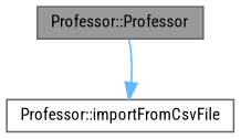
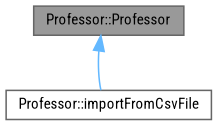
  digraph {
    rankdir=TB
    fontname="Roboto Condensed"
    node [fontname="Roboto Condensed" fontsize=10 shape=box style=filled]
    n1 [color=gray40 fillcolor=grey60 fontcolor=black height=0.2 label="Professor::Professor" width=0.4]
    n2 [color=grey40 fillcolor=white height=0.2 label="Professor::importFromCsvFile" width=0.4]
-   n2 -> n1 [color=steelblue1 dir=back fontname="Roboto Condensed" fontsize=10 labelfontname=Helvetica labelfontsize=10 style=solid]
+   n1 -> n2 [color=steelblue1 dir=back fontname="Roboto Condensed" fontsize=10 labelfontname=Helvetica labelfontsize=10 style=solid]
  }
